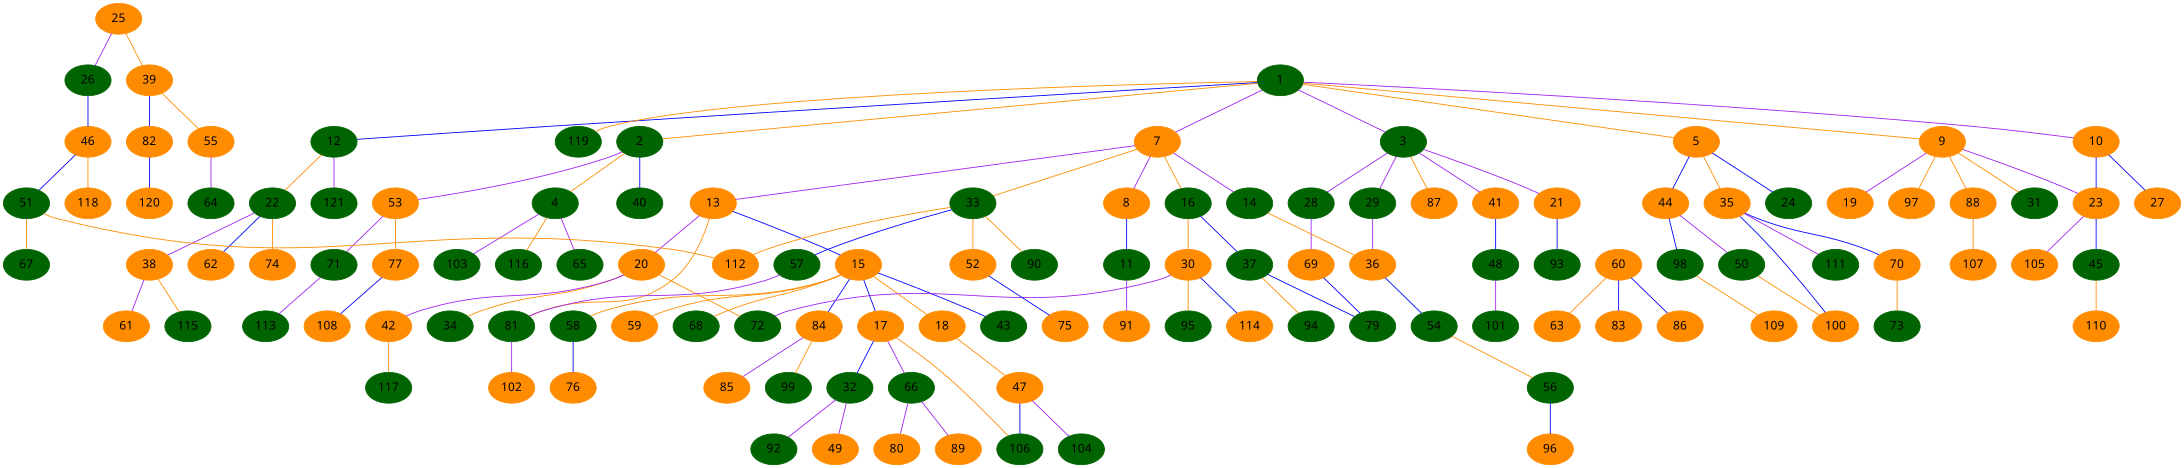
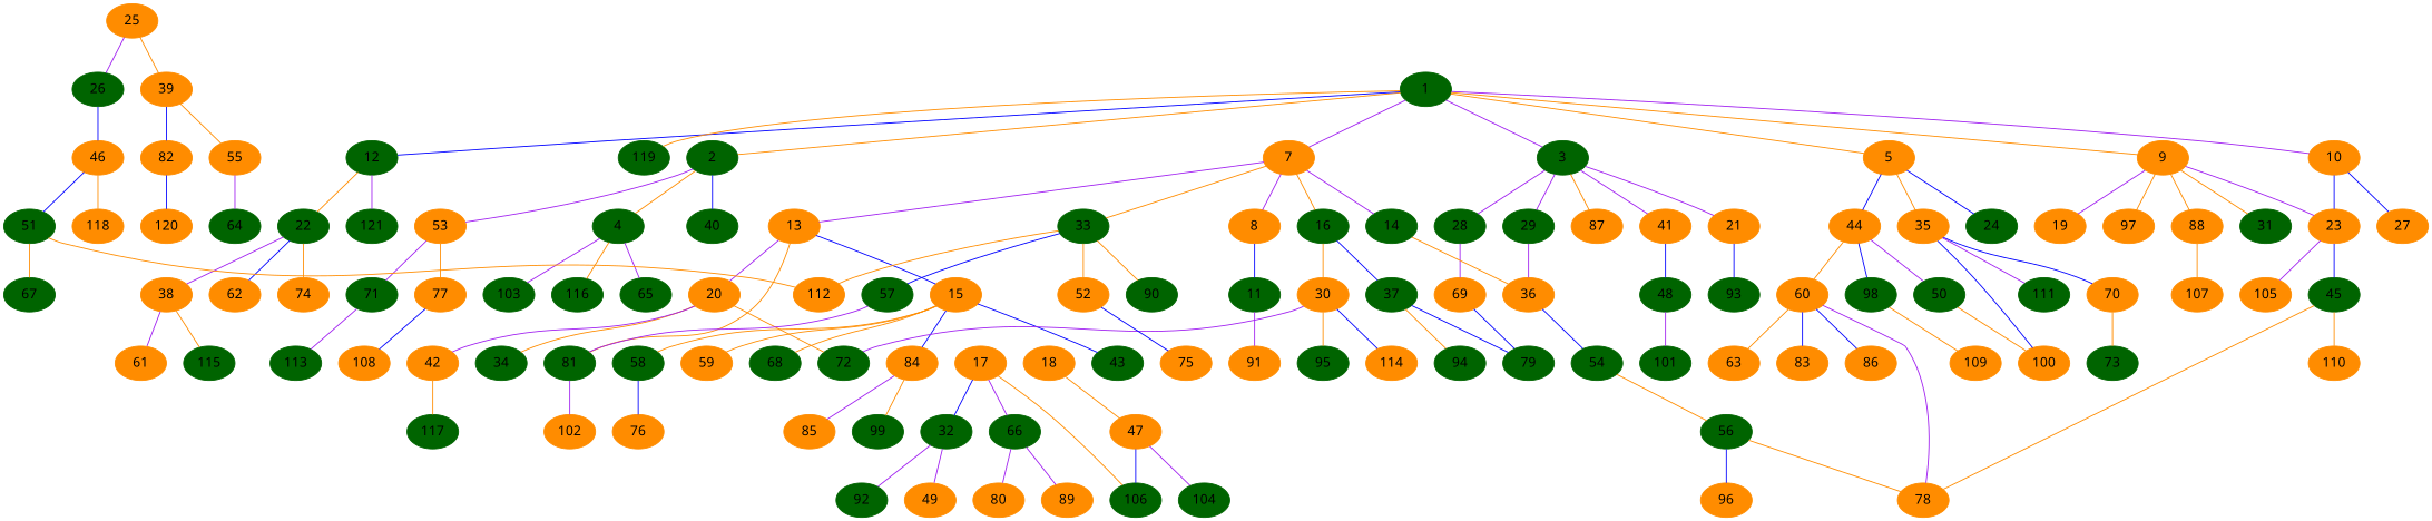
  graph {
    fontname="Noto Sans"
    node [color=darkorange fontname="Noto Sans" style=filled]
    edge [color=darkorange fontname="Noto Sans"]
    1 [color=darkgreen]
    2 [color=darkgreen]
    3 [color=darkgreen]
    5
    7
    9
    10
    12 [color=darkgreen]
    119 [color=darkgreen]
    4 [color=darkgreen]
    40 [color=darkgreen]
    53
    21
    28 [color=darkgreen]
    29 [color=darkgreen]
    41
    87
    24 [color=darkgreen]
    35
    44
    8
    13
    14 [color=darkgreen]
    16 [color=darkgreen]
    33 [color=darkgreen]
    19
    23
    31 [color=darkgreen]
    88
    97
    27
    22 [color=darkgreen]
    121 [color=darkgreen]
    65 [color=darkgreen]
    103 [color=darkgreen]
    116 [color=darkgreen]
    71 [color=darkgreen]
    77
    93 [color=darkgreen]
    69
    36
    48 [color=darkgreen]
    70
    100
    111 [color=darkgreen]
    50 [color=darkgreen]
    60
    98 [color=darkgreen]
    26 [color=darkgreen]
    25
    39
    11 [color=darkgreen]
    15
    20
    81 [color=darkgreen]
    30
    37 [color=darkgreen]
    52
    57 [color=darkgreen]
    90 [color=darkgreen]
    112
    91
    45 [color=darkgreen]
    105
    107
    38
    62
    74
    17
    18
    43 [color=darkgreen]
    58 [color=darkgreen]
    59
    68 [color=darkgreen]
    84
    34 [color=darkgreen]
    42
    72 [color=darkgreen]
    102
    54 [color=darkgreen]
    32 [color=darkgreen]
    66 [color=darkgreen]
    106 [color=darkgreen]
    47
    76
    85
    99 [color=darkgreen]
    95 [color=darkgreen]
    114
    79 [color=darkgreen]
    94 [color=darkgreen]
    49
    92 [color=darkgreen]
    80
    89
    104 [color=darkgreen]
    117 [color=darkgreen]
    61
    115 [color=darkgreen]
+   78
    110
    46
    55
    82
    51 [color=darkgreen]
    118
    75
    73 [color=darkgreen]
    56 [color=darkgreen]
    64 [color=darkgreen]
    120
    101 [color=darkgreen]
    63
    83
    86
    109
    67 [color=darkgreen]
    113 [color=darkgreen]
    108
    96
    1 -- 2
    1 -- 3 [color=purple]
    1 -- 5
    1 -- 7 [color=purple]
    1 -- 9
    1 -- 10 [color=purple]
    1 -- 12 [color=blue]
    1 -- 119
    2 -- 4
    2 -- 40 [color=blue]
    2 -- 53 [color=purple]
    3 -- 21 [color=purple]
    3 -- 28 [color=purple]
    3 -- 29 [color=purple]
    3 -- 41 [color=purple]
    3 -- 87
    5 -- 24 [color=blue]
    5 -- 35
    5 -- 44 [color=blue]
    7 -- 8 [color=purple]
    7 -- 13 [color=purple]
    7 -- 14 [color=purple]
    7 -- 16
    7 -- 33
    9 -- 19 [color=purple]
    9 -- 23 [color=purple]
    9 -- 31
    9 -- 88
    9 -- 97
    10 -- 23 [color=blue]
    10 -- 27 [color=blue]
    12 -- 22
    12 -- 121 [color=purple]
    4 -- 65 [color=purple]
    4 -- 103 [color=purple]
    4 -- 116
    53 -- 71 [color=purple]
    53 -- 77
    21 -- 93 [color=blue]
    28 -- 69 [color=purple]
    29 -- 36 [color=purple]
    41 -- 48 [color=blue]
    35 -- 70 [color=blue]
    35 -- 100 [color=blue]
    35 -- 111 [color=purple]
    44 -- 50 [color=purple]
+   44 -- 60
    44 -- 98 [color=blue]
    8 -- 11 [color=blue]
    13 -- 15 [color=blue]
    13 -- 20 [color=purple]
    13 -- 81
    14 -- 36
    16 -- 30
    16 -- 37 [color=blue]
    33 -- 52
    33 -- 57 [color=blue]
    33 -- 90
    33 -- 112
    23 -- 45 [color=blue]
    23 -- 105 [color=purple]
    88 -- 107
    22 -- 38 [color=purple]
    22 -- 62 [color=blue]
    22 -- 74
    71 -- 113 [color=purple]
    77 -- 108 [color=blue]
    69 -- 79 [color=blue]
    36 -- 54 [color=blue]
    48 -- 101 [color=purple]
    70 -- 73
    50 -- 100
+   60 -- 78 [color=purple]
    60 -- 63
    60 -- 83 [color=blue]
    60 -- 86 [color=blue]
    98 -- 109
    26 -- 46 [color=blue]
    25 -- 26 [color=purple]
    25 -- 39
    39 -- 55
    39 -- 82 [color=blue]
    11 -- 91 [color=purple]
-   15 -- 17 [color=blue]
-   15 -- 18
    15 -- 43 [color=blue]
    15 -- 58
    15 -- 59
    15 -- 68
    15 -- 84 [color=blue]
    20 -- 34
    20 -- 42 [color=purple]
    20 -- 72
    81 -- 102 [color=purple]
    30 -- 72 [color=purple]
    30 -- 95
    30 -- 114 [color=blue]
    37 -- 79 [color=blue]
    37 -- 94
    52 -- 75 [color=blue]
    57 -- 81 [color=purple]
+   45 -- 78
    45 -- 110
    38 -- 61 [color=purple]
    38 -- 115
    17 -- 32 [color=blue]
    17 -- 66 [color=purple]
    17 -- 106
    18 -- 47
    58 -- 76 [color=blue]
    84 -- 85 [color=purple]
    84 -- 99
    42 -- 117
    54 -- 56
    32 -- 49 [color=purple]
    32 -- 92 [color=purple]
    66 -- 80 [color=purple]
    66 -- 89 [color=purple]
    47 -- 106 [color=blue]
    47 -- 104 [color=purple]
    46 -- 51 [color=blue]
    46 -- 118
    55 -- 64 [color=purple]
    82 -- 120 [color=blue]
    51 -- 112
    51 -- 67
+   56 -- 78
    56 -- 96 [color=blue]
  }
